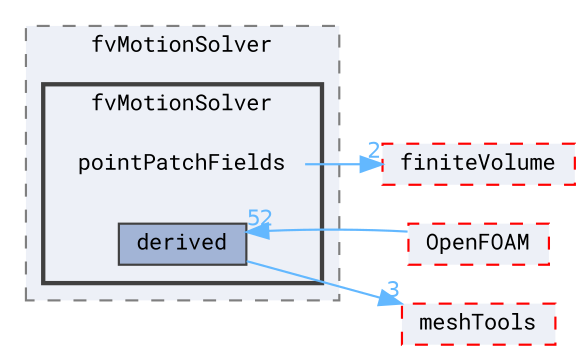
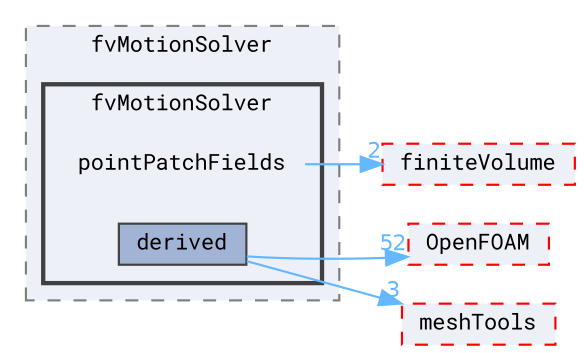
  digraph {
    compound=true
    fontname="Roboto Mono"
    rankdir=LR
    node [fontname="Roboto Mono" fontsize=10 shape=box color=red fillcolor="#edf0f7" style="filled,dashed"]
    edge [color=steelblue1 fontcolor=steelblue1 fontname="Roboto Mono" fontsize=10 labeldistance=1.5 labelfontname=Helvetica labelfontsize=10]
    n1 [height=0.2 label=pointPatchFields shape=plaintext width=0.4 color="" fillcolor="" style=""]
    n2 [color=grey25 fillcolor="#a2b4d6" height=0.2 label=derived style=filled width=0.4]
    n3 [height=0.2 label=finiteVolume width=0.4]
    n4 [height=0.2 label=OpenFOAM width=0.4]
    n5 [height=0.2 label=meshTools width=0.4]
    subgraph cluster_1 {
      bgcolor="#edf0f7"
      fontsize=10
      label=fvMotionSolver
      pencolor=grey50
      style="filled,dashed"
      subgraph cluster_2 {
        bgcolor="#edf0f7"
        fontsize=10
        label=fvMotionSolver
        pencolor=grey25
        style="filled,bold"
        n1
        n2
      }
    }
    n1 -> n3 [headlabel=2]
-   n4 -> n2 [headlabel=52]
+   n2 -> n4 [headlabel=52]
    n2 -> n5 [headlabel=3]
  }
